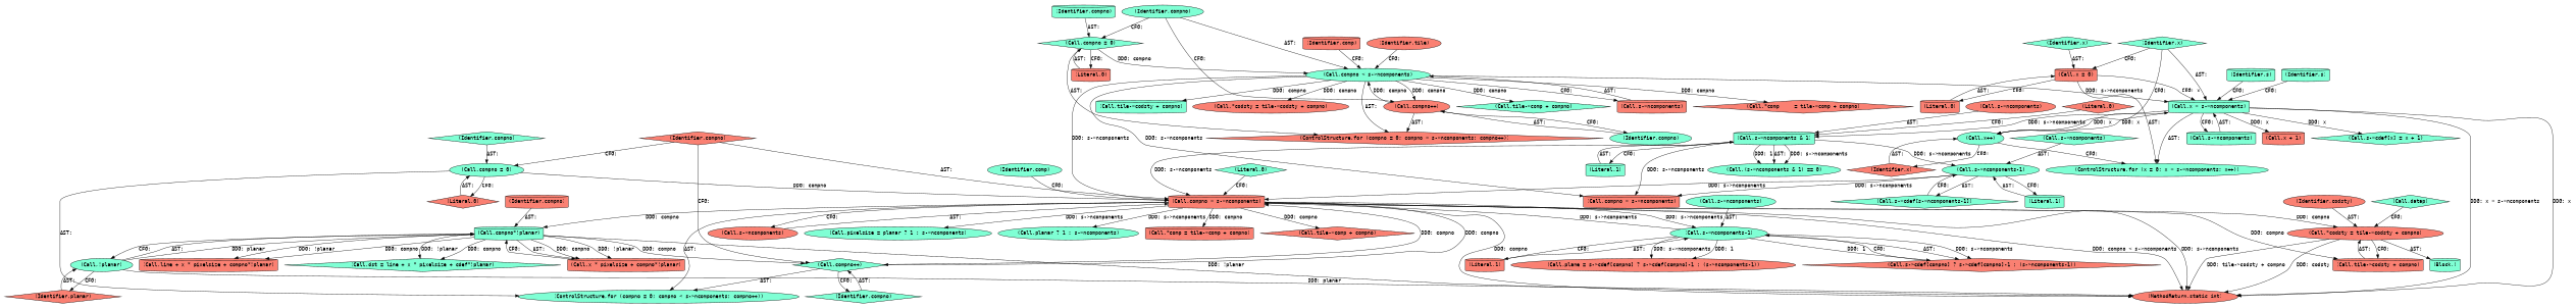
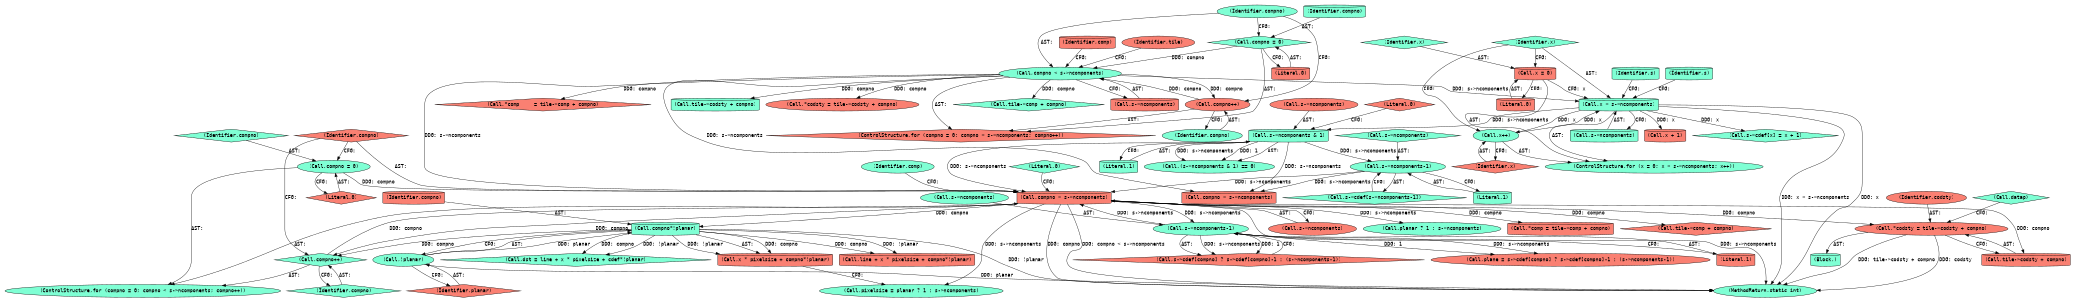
  digraph {
    fontname="DejaVu Sans Mono"
    node [fillcolor=aquamarine fontname="DejaVu Sans Mono" shape=cylinder style=filled]
    edge [fontname="DejaVu Sans Mono"]
    n1 [fillcolor=salmon label="(Call,*codsty = tile->codsty + compno)" shape=ellipse]
    n2 [fillcolor=salmon label="(Call,tile->codsty + compno)"]
-   n3 [fillcolor=salmon label="(MethodReturn,static int)" shape=ellipse]
+   n3 [label="(MethodReturn,static int)" shape=ellipse]
    n4 [label="(Block,)"]
    n5 [fillcolor=salmon label="(Call,compno < s->ncomponents)"]
    n6 [label="(Call,compno++)" shape=diamond]
    n7 [label="(Call,compno*!planar)"]
    n8 [label="(Call,s->ncomponents-1)" shape=ellipse]
    n9 [fillcolor=salmon label="(Call,s->ncomponents)" shape=ellipse]
    n10 [label="(Call,pixelsize = planar ? 1 : s->ncomponents)" shape=ellipse]
    n11 [label="(Call,planar ? 1 : s->ncomponents)" shape=ellipse]
    n12 [fillcolor=salmon label="(Call,*comp = tile->comp + compno)"]
    n13 [fillcolor=salmon label="(Call,tile->comp + compno)" shape=diamond]
    n14 [label="(ControlStructure,for (compno = 0; compno < s->ncomponents; compno++))" shape=ellipse]
    n15 [label="(Identifier,compno)" shape=diamond]
    n16 [label="(Call,!planar)" shape=ellipse]
    n17 [fillcolor=salmon label="(Call,line + x * pixelsize + compno*!planar)"]
    n18 [label="(Call,dst = line + x * pixelsize + cdef*!planar)" shape=diamond]
    n19 [fillcolor=salmon label="(Call,x * pixelsize + compno*!planar)"]
    n20 [fillcolor=salmon label="(Literal,1)"]
    n21 [fillcolor=salmon label="(Call,plane = s->cdef[compno] ? s->cdef[compno]-1 : (s->ncomponents-1))" shape=ellipse]
    n22 [fillcolor=salmon label="(Call,s->cdef[compno] ? s->cdef[compno]-1 : (s->ncomponents-1))" shape=diamond]
    n23 [label="(Call,compno = 0)" shape=ellipse]
    n24 [fillcolor=salmon label="(Literal,0)" shape=diamond]
    n25 [fillcolor=salmon label="(Identifier,planar)" shape=diamond]
    n26 [label="(Call,s->ncomponents & 1)"]
    n27 [label="(Call,s->ncomponents-1)" shape=ellipse]
    n28 [label="(Call,(s->ncomponents & 1) == 0)" shape=ellipse]
    n29 [fillcolor=salmon label="(Call,compno < s->ncomponents)"]
    n30 [label="(Literal,1)"]
    n31 [label="(Call,s->cdef[s->ncomponents-1])" shape=diamond]
    n32 [label="(Literal,1)"]
    n33 [label="(Call,x < s->ncomponents)"]
    n34 [label="(Call,x++)" shape=ellipse]
    n35 [label="(ControlStructure,for (x = 0; x < s->ncomponents; x++))" shape=ellipse]
    n36 [label="(Call,s->ncomponents)"]
    n37 [fillcolor=salmon label="(Call,x + 1)"]
    n38 [label="(Call,s->cdef[x] = x + 1)" shape=diamond]
    n39 [fillcolor=salmon label="(Identifier,x)" shape=diamond]
    n40 [fillcolor=salmon label="(Call,x = 0)"]
    n41 [fillcolor=salmon label="(Literal,0)"]
    n42 [label="(Call,compno < s->ncomponents)" shape=ellipse]
    n43 [fillcolor=salmon label="(Call,compno++)" shape=ellipse]
    n44 [fillcolor=salmon label="(ControlStructure,for (compno = 0; compno < s->ncomponents; compno++))" shape=diamond]
    n45 [label="(Call,tile->comp + compno)" shape=diamond]
    n46 [fillcolor=salmon label="(Call,s->ncomponents)"]
    n47 [fillcolor=salmon label="(Call,*comp     = tile->comp + compno)" shape=diamond]
    n48 [label="(Call,tile->codsty + compno)"]
    n49 [fillcolor=salmon label="(Call,*codsty = tile->codsty + compno)" shape=ellipse]
    n50 [label="(Identifier,compno)" shape=ellipse]
    n51 [label="(Call,compno = 0)" shape=diamond]
    n52 [fillcolor=salmon label="(Literal,0)"]
    n53 [label="(Literal,0)" shape=diamond]
    n54 [label="(Call,s->ncomponents)" shape=ellipse]
    n55 [label="(Identifier,x)" shape=diamond]
    n56 [label="(Identifier,x)" shape=diamond]
    n57 [fillcolor=salmon label="(Literal,0)" shape=diamond]
    n58 [fillcolor=salmon label="(Identifier,comp)"]
    n59 [fillcolor=salmon label="(Identifier,codsty)" shape=ellipse]
    n60 [label="(Call,s->ncomponents)" shape=diamond]
    n61 [fillcolor=salmon label="(Identifier,tile)" shape=ellipse]
    n62 [label="(Identifier,compno)"]
    n63 [label="(Identifier,compno)" shape=ellipse]
    n64 [label="(Identifier,comp)" shape=ellipse]
    n65 [fillcolor=salmon label="(Identifier,compno)"]
    n66 [label="(Identifier,compno)" shape=diamond]
    n67 [label="(Identifier,s)"]
    n68 [fillcolor=salmon label="(Identifier,compno)" shape=diamond]
    n69 [label="(Identifier,s)"]
    n70 [label="(Call,datap)" shape=diamond]
    n71 [fillcolor=salmon label="(Call,s->ncomponents)" shape=ellipse]
    n1 -> n2 [label="CFG: "]
    n1 -> n3 [label="DDG: tile->codsty + compno"]
    n1 -> n3 [label="DDG: codsty"]
    n1 -> n4 [label="AST: "]
    n2 -> n1 [label="AST: "]
    n5 -> n1 [label="DDG: compno"]
    n5 -> n2 [label="DDG: compno"]
    n5 -> n3 [label="DDG: compno"]
    n5 -> n3 [label="DDG: compno < s->ncomponents"]
    n5 -> n3 [label="DDG: s->ncomponents"]
    n5 -> n6 [label="DDG: compno"]
    n5 -> n7 [label="DDG: compno"]
    n5 -> n8 [label="DDG: s->ncomponents"]
    n5 -> n9 [label="CFG: "]
    n5 -> n10 [label="DDG: s->ncomponents"]
    n5 -> n11 [label="DDG: s->ncomponents"]
    n5 -> n12 [label="DDG: compno"]
    n5 -> n13 [label="DDG: compno"]
    n5 -> n14 [label="AST: "]
    n6 -> n5 [label="DDG: compno"]
    n6 -> n14 [label="AST: "]
    n6 -> n15 [label="CFG: "]
    n7 -> n3 [label="DDG: !planar"]
    n7 -> n6 [label="DDG: compno"]
    n7 -> n16 [label="CFG: "]
    n7 -> n17 [label="DDG: compno"]
    n7 -> n17 [label="DDG: !planar"]
    n7 -> n18 [label="DDG: compno"]
    n7 -> n18 [label="DDG: !planar"]
    n7 -> n19 [label="AST: "]
    n7 -> n19 [label="DDG: compno"]
    n7 -> n19 [label="DDG: !planar"]
    n8 -> n5 [label="DDG: s->ncomponents"]
    n8 -> n20 [label="CFG: "]
    n8 -> n21 [label="DDG: s->ncomponents"]
    n8 -> n21 [label="DDG: 1"]
    n8 -> n22 [label="AST: "]
    n8 -> n22 [label="DDG: s->ncomponents"]
    n8 -> n22 [label="DDG: 1"]
    n9 -> n5 [label="AST: "]
    n15 -> n6 [label="AST: "]
    n16 -> n3 [label="DDG: planar"]
    n16 -> n7 [label="AST: "]
    n16 -> n7 [label="DDG: planar"]
    n16 -> n25 [label="CFG: "]
-   n19 -> n7 [label="CFG: "]
+   n19 -> n10 [label="CFG: "]
    n20 -> n8 [label="AST: "]
    n22 -> n8 [label="CFG: "]
    n23 -> n5 [label="DDG: compno"]
    n23 -> n14 [label="AST: "]
    n23 -> n24 [label="CFG: "]
    n24 -> n23 [label="AST: "]
    n25 -> n16 [label="AST: "]
    n26 -> n5 [label="DDG: s->ncomponents"]
    n26 -> n27 [label="DDG: s->ncomponents"]
    n26 -> n28 [label="AST: "]
    n26 -> n28 [label="DDG: s->ncomponents"]
    n26 -> n28 [label="DDG: 1"]
    n26 -> n29 [label="DDG: s->ncomponents"]
    n26 -> n30 [label="CFG: "]
    n27 -> n5 [label="DDG: s->ncomponents"]
    n27 -> n29 [label="DDG: s->ncomponents"]
    n27 -> n31 [label="AST: "]
    n27 -> n32 [label="CFG: "]
    n30 -> n26 [label="AST: "]
    n31 -> n27 [label="CFG: "]
    n32 -> n27 [label="AST: "]
    n33 -> n3 [label="DDG: x"]
    n33 -> n3 [label="DDG: x < s->ncomponents"]
    n33 -> n26 [label="DDG: s->ncomponents"]
    n33 -> n34 [label="DDG: x"]
    n33 -> n35 [label="AST: "]
    n33 -> n36 [label="CFG: "]
    n33 -> n37 [label="DDG: x"]
    n33 -> n38 [label="DDG: x"]
    n34 -> n33 [label="DDG: x"]
-   n34 -> n35 [label="CFG: "]
+   n34 -> n35 [label="AST: "]
    n34 -> n39 [label="CFG: "]
    n36 -> n33 [label="AST: "]
    n39 -> n34 [label="AST: "]
    n40 -> n33 [label="CFG: x"]
    n40 -> n35 [label="AST: "]
    n40 -> n41 [label="CFG: "]
    n41 -> n40 [label="AST: "]
    n42 -> n5 [label="DDG: s->ncomponents"]
    n42 -> n29 [label="DDG: s->ncomponents"]
    n42 -> n33 [label="DDG: s->ncomponents"]
    n42 -> n43 [label="DDG: compno"]
    n42 -> n44 [label="AST: "]
    n42 -> n45 [label="DDG: compno"]
    n42 -> n46 [label="CFG: "]
    n42 -> n47 [label="DDG: compno"]
    n42 -> n48 [label="DDG: compno"]
    n42 -> n49 [label="DDG: compno"]
    n43 -> n42 [label="DDG: compno"]
    n43 -> n44 [label="AST: "]
    n43 -> n50 [label="CFG: "]
    n46 -> n42 [label="AST: "]
    n50 -> n43 [label="AST: "]
    n51 -> n42 [label="DDG: compno"]
    n51 -> n44 [label="AST: "]
    n51 -> n52 [label="CFG: "]
    n52 -> n51 [label="AST: "]
    n53 -> n5 [label="CFG: "]
    n54 -> n8 [label="AST: "]
    n55 -> n40 [label="AST: "]
    n56 -> n33 [label="AST: "]
    n56 -> n34 [label="CFG: "]
    n56 -> n40 [label="CFG: "]
    n57 -> n26 [label="CFG: "]
    n58 -> n42 [label="CFG: "]
    n59 -> n1 [label="AST: "]
    n60 -> n27 [label="AST: "]
    n61 -> n42 [label="CFG: "]
    n62 -> n51 [label="AST: "]
    n63 -> n42 [label="AST: "]
    n63 -> n43 [label="CFG: "]
    n63 -> n51 [label="CFG: "]
    n64 -> n5 [label="CFG: "]
    n65 -> n7 [label="AST: "]
    n66 -> n23 [label="AST: "]
    n67 -> n33 [label="CFG: "]
    n68 -> n5 [label="AST: "]
    n68 -> n6 [label="CFG: "]
    n68 -> n23 [label="CFG: "]
    n69 -> n33 [label="CFG: "]
    n70 -> n1 [label="CFG: "]
    n71 -> n26 [label="AST: "]
  }
